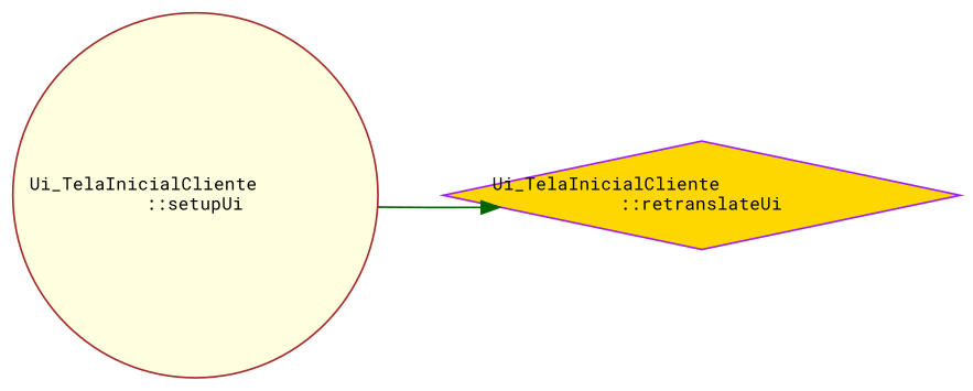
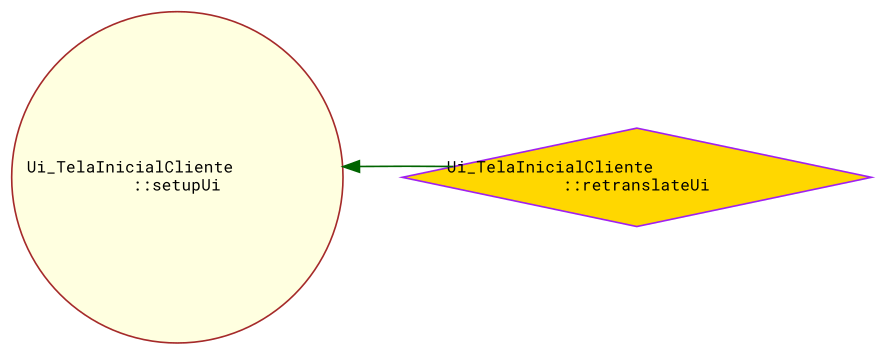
  digraph {
    rankdir=LR
    fontname="Roboto Mono"
    node [fontname="Roboto Mono" fontsize=10 style=filled]
    n1 [color=brown fillcolor=lightyellow fontcolor=black height=0.2 label="Ui_TelaInicialCliente\l::setupUi" shape=circle width=0.4]
    n2 [color=purple fillcolor=gold height=0.2 label="Ui_TelaInicialCliente\l::retranslateUi" shape=diamond width=0.4]
-   n1 -> n2 [color=darkgreen fontname="Roboto Mono" fontsize=10 labelfontname=Helvetica labelfontsize=10 style=solid]
+   n2 -> n1 [color=darkgreen fontname="Roboto Mono" fontsize=10 labelfontname=Helvetica labelfontsize=10 style=solid]
  }
